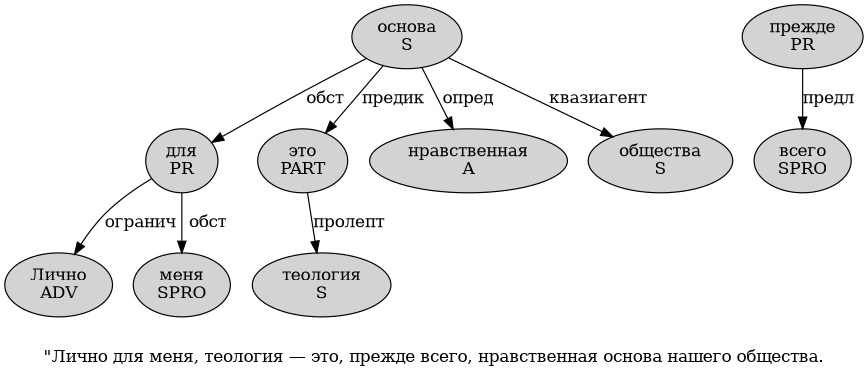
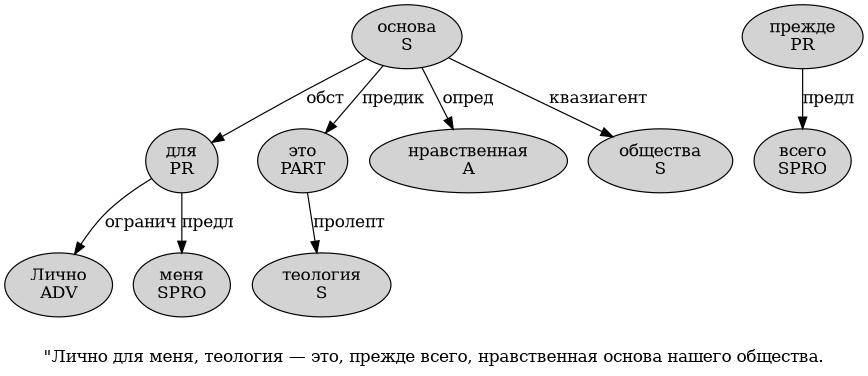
  digraph {
    label="\"Лично для меня, теология — это, прежде всего, нравственная основа нашего общества."
    node [fillcolor=lightgray penwidth=1 shape=ellipse style=filled]
    n1 [label="Лично\nADV"]
    n2 [label="для\nPR"]
    n3 [label="меня\nSPRO"]
    n4 [label="теология\nS"]
    n5 [label="это\nPART"]
    n6 [label="прежде\nPR"]
    n7 [label="всего\nSPRO"]
    n8 [label="нравственная\nA"]
    n9 [label="основа\nS"]
    n10 [label="общества\nS"]
    n2 -> n1 [label="огранич"]
-   n2 -> n3 [label="обст"]
+   n2 -> n3 [label="предл"]
    n5 -> n4 [label="пролепт"]
    n6 -> n7 [label="предл"]
    n9 -> n2 [label="обст"]
    n9 -> n5 [label="предик"]
    n9 -> n8 [label="опред"]
    n9 -> n10 [label="квазиагент"]
  }
